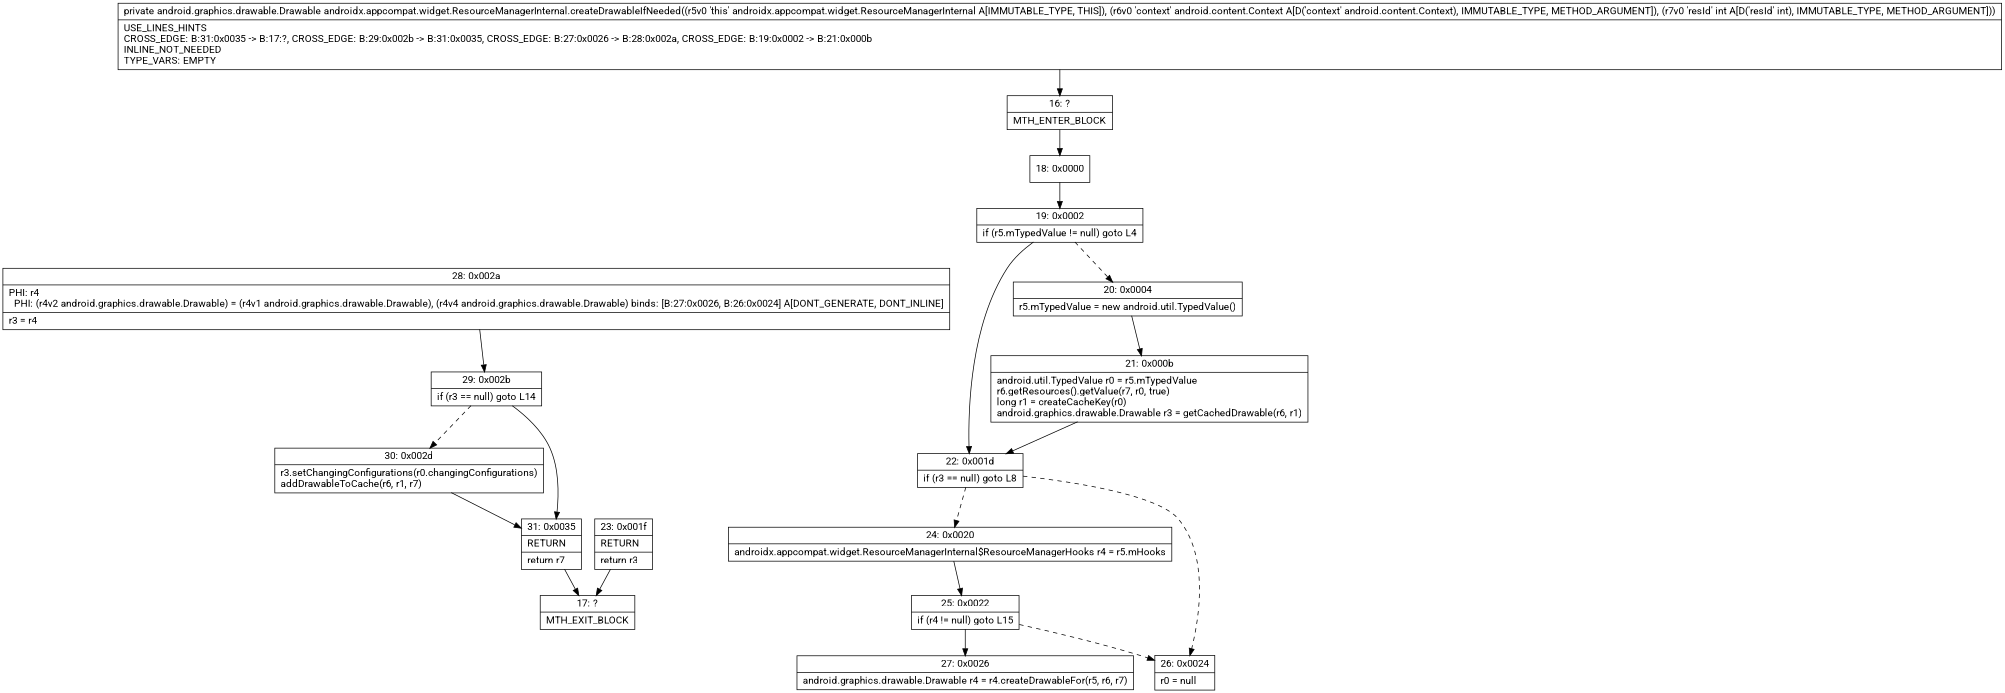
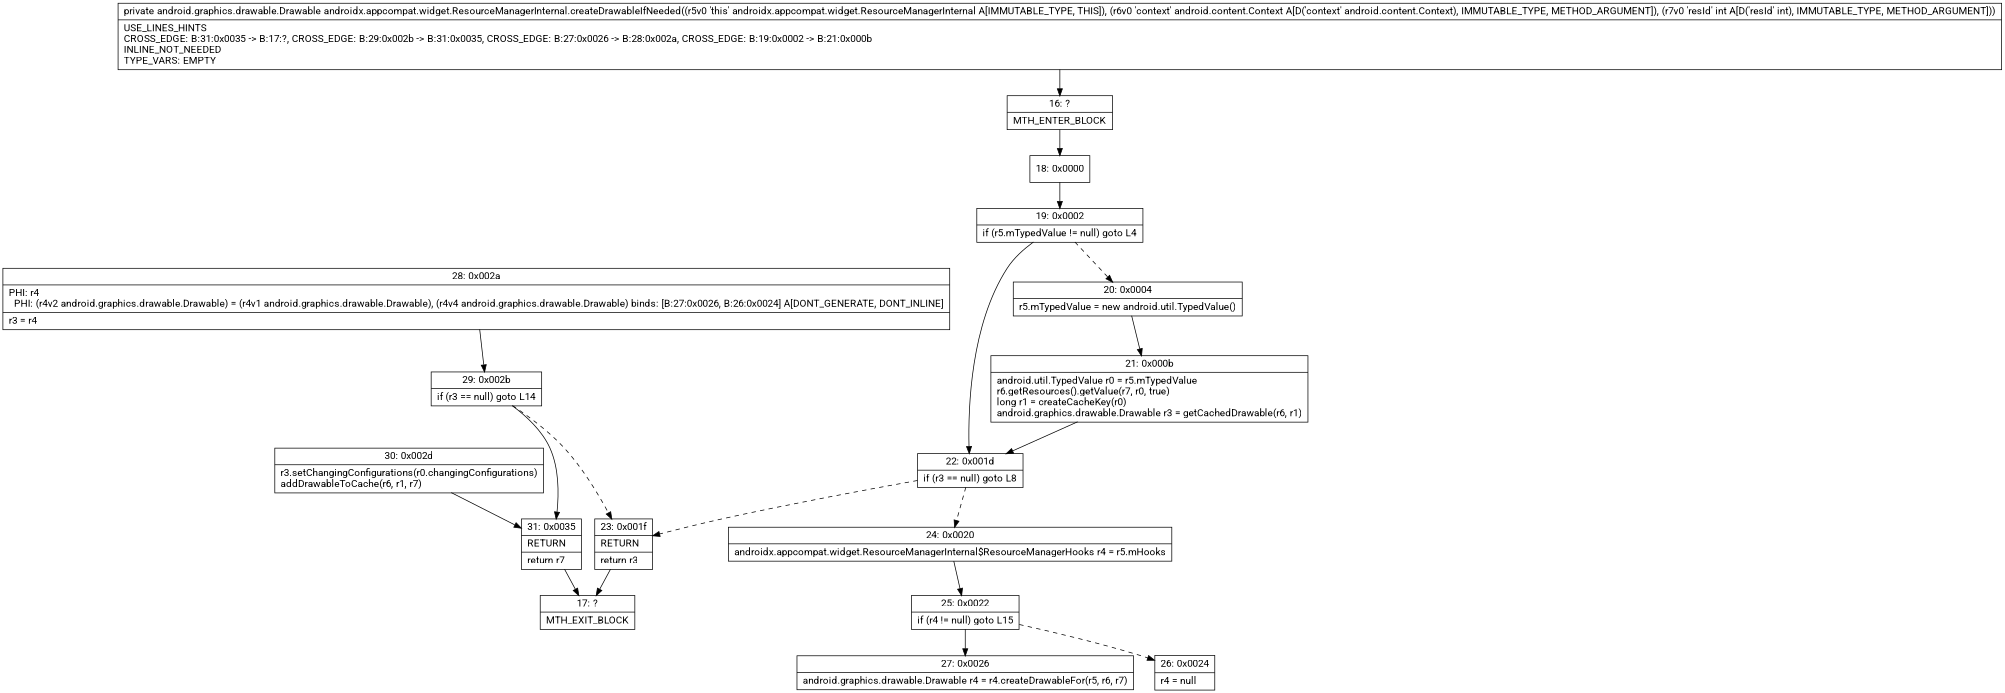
  digraph {
    fontname=Roboto
    node [fontname=Roboto shape=record]
    edge [fontname=Roboto]
    n1 [label="{16\:\ ?|MTH_ENTER_BLOCK\l}"]
    n2 [label="{18\:\ 0x0000}"]
    n3 [label="{19\:\ 0x0002|if (r5.mTypedValue != null) goto L4\l}"]
    n4 [label="{20\:\ 0x0004|r5.mTypedValue = new android.util.TypedValue()\l}"]
    n5 [label="{22\:\ 0x001d|if (r3 == null) goto L8\l}"]
    n6 [label="{21\:\ 0x000b|android.util.TypedValue r0 = r5.mTypedValue\lr6.getResources().getValue(r7, r0, true)\llong r1 = createCacheKey(r0)\landroid.graphics.drawable.Drawable r3 = getCachedDrawable(r6, r1)\l}"]
    n7 [label="{23\:\ 0x001f|RETURN\l|return r3\l}"]
    n8 [label="{24\:\ 0x0020|androidx.appcompat.widget.ResourceManagerInternal$ResourceManagerHooks r4 = r5.mHooks\l}"]
    n9 [label="{17\:\ ?|MTH_EXIT_BLOCK\l}"]
    n10 [label="{25\:\ 0x0022|if (r4 != null) goto L15\l}"]
-   n11 [label="{26\:\ 0x0024|r0 = null\l}"]
+   n11 [label="{26\:\ 0x0024|r4 = null\l}"]
    n12 [label="{27\:\ 0x0026|android.graphics.drawable.Drawable r4 = r4.createDrawableFor(r5, r6, r7)\l}"]
    n13 [label="{28\:\ 0x002a|PHI: r4 \l  PHI: (r4v2 android.graphics.drawable.Drawable) = (r4v1 android.graphics.drawable.Drawable), (r4v4 android.graphics.drawable.Drawable) binds: [B:27:0x0026, B:26:0x0024] A[DONT_GENERATE, DONT_INLINE]\l|r3 = r4\l}"]
    n14 [label="{29\:\ 0x002b|if (r3 == null) goto L14\l}"]
    n15 [label="{30\:\ 0x002d|r3.setChangingConfigurations(r0.changingConfigurations)\laddDrawableToCache(r6, r1, r7)\l}"]
    n16 [label="{31\:\ 0x0035|RETURN\l|return r7\l}"]
    n17 [label="{private android.graphics.drawable.Drawable androidx.appcompat.widget.ResourceManagerInternal.createDrawableIfNeeded((r5v0 'this' androidx.appcompat.widget.ResourceManagerInternal A[IMMUTABLE_TYPE, THIS]), (r6v0 'context' android.content.Context A[D('context' android.content.Context), IMMUTABLE_TYPE, METHOD_ARGUMENT]), (r7v0 'resId' int A[D('resId' int), IMMUTABLE_TYPE, METHOD_ARGUMENT]))  | USE_LINES_HINTS\lCROSS_EDGE: B:31:0x0035 \-\> B:17:?, CROSS_EDGE: B:29:0x002b \-\> B:31:0x0035, CROSS_EDGE: B:27:0x0026 \-\> B:28:0x002a, CROSS_EDGE: B:19:0x0002 \-\> B:21:0x000b\lINLINE_NOT_NEEDED\lTYPE_VARS: EMPTY\l}"]
    n1 -> n2
    n2 -> n3
    n3 -> n4 [style=dashed]
    n3 -> n5
    n4 -> n6
-   n5 -> n11 [style=dashed]
+   n5 -> n7 [style=dashed]
    n5 -> n8 [style=dashed]
    n6 -> n5
    n7 -> n9
    n8 -> n10
    n10 -> n11 [style=dashed]
    n10 -> n12
    n13 -> n14
-   n14 -> n15 [style=dashed]
+   n14 -> n7 [style=dashed]
    n14 -> n16
    n15 -> n16
    n16 -> n9
    n17 -> n1
  }
